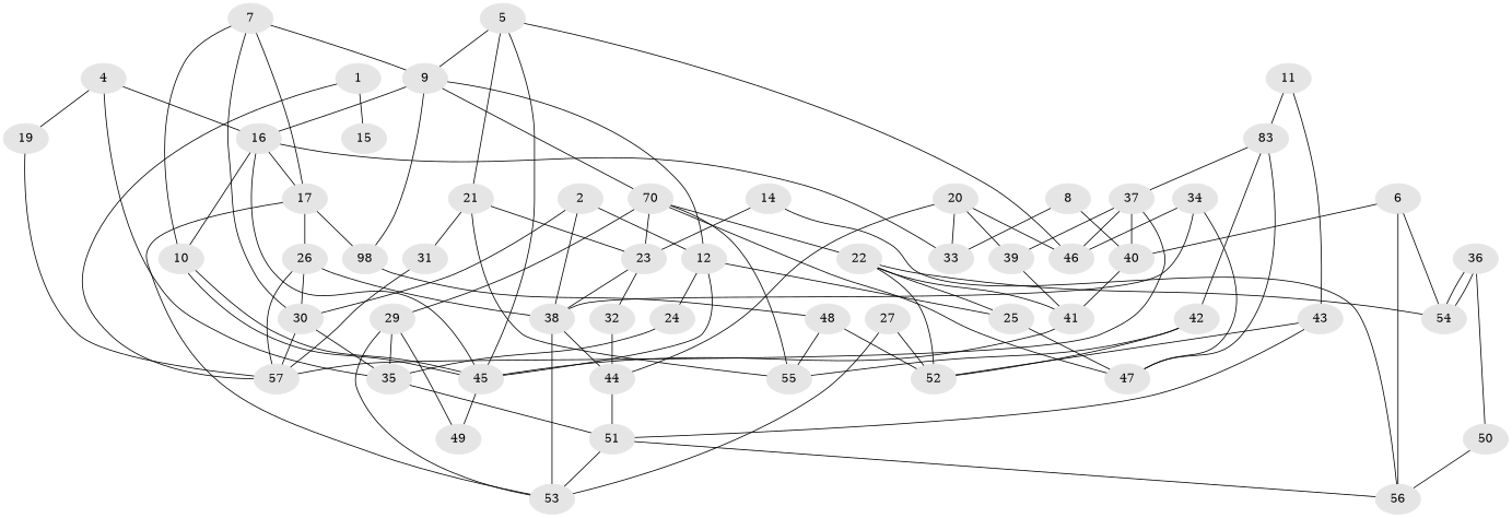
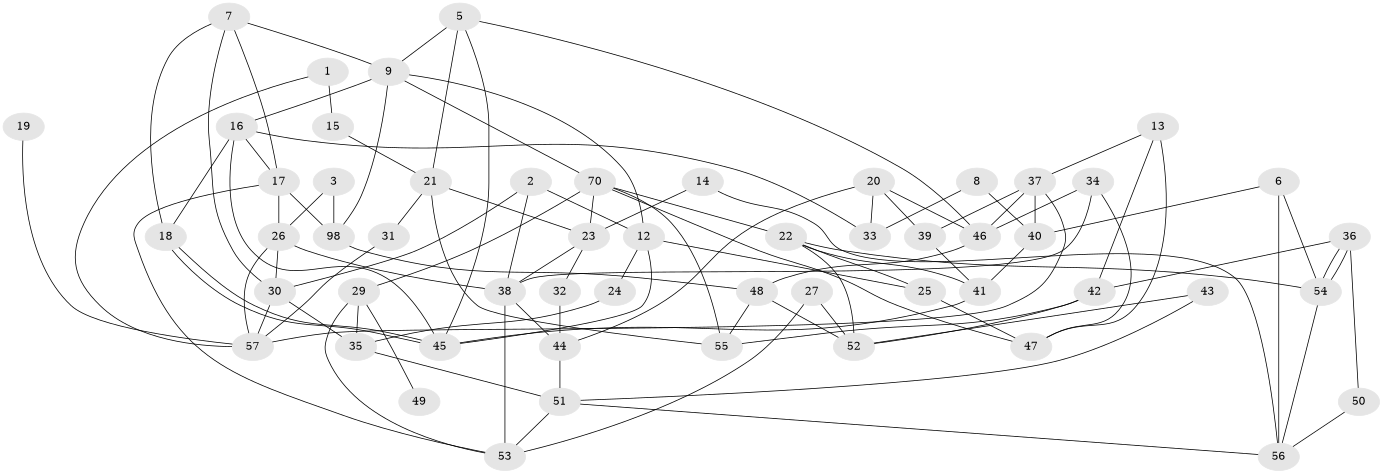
  graph {
    node [color=gray90 style=filled]
    1
    15
    57
    5
    9
    21
    45
    46
    2
    12
    30
    38
    24
    25
    35
    53
    44
+   3
    26
    n20 [label=98]
    48
-   4
    16
    19
    17
-   18 [label=10]
+   18
    33
    51
    n29 [label=70]
    23
    55
    31
    49
    6
    40
    54
    56
    41
    7
    8
    22
    29
    47
    52
    32
-   11
-   13 [label=83]
+   13
    43
    37
    42
    39
    14
    20
    27
    34
    36
    50
    1 -- 15
    1 -- 57
+   15 -- 21
    5 -- 9
    5 -- 21
    5 -- 45
    5 -- 46
    9 -- 12
    9 -- n20
    9 -- 16
    9 -- n29
    21 -- 23
    21 -- 55
    21 -- 31
-   45 -- 49
+   46 -- 48
    2 -- 12
    2 -- 30
    2 -- 38
    12 -- 45
    12 -- 24
    12 -- 25
    30 -- 57
    30 -- 35
    38 -- 53
    38 -- 44
    24 -- 35
    25 -- 47
    35 -- 51
    44 -- 51
+   3 -- 26
+   3 -- n20
    26 -- 57
    26 -- 30
    26 -- 38
    n20 -- 48
    48 -- 55
    48 -- 52
-   4 -- 35
-   4 -- 16
-   4 -- 19
    16 -- 45
    16 -- 17
    16 -- 18
    16 -- 33
    19 -- 57
    17 -- 53
    17 -- 26
    17 -- n20
    18 -- 45
    18 -- 45
    51 -- 53
    51 -- 56
    n29 -- 23
    n29 -- 55
    n29 -- 22
    n29 -- 29
    n29 -- 47
    23 -- 38
    23 -- 32
    31 -- 57
    6 -- 40
    6 -- 54
    6 -- 56
    40 -- 41
+   54 -- 56
    41 -- 45
    7 -- 9
    7 -- 30
    7 -- 17
    7 -- 18
    8 -- 33
    8 -- 40
    22 -- 25
    22 -- 54
    22 -- 41
    22 -- 52
    29 -- 35
    29 -- 53
    29 -- 49
    32 -- 44
-   11 -- 13
-   11 -- 43
    13 -- 47
    13 -- 37
    13 -- 42
    43 -- 51
    43 -- 52
    37 -- 57
    37 -- 46
    37 -- 40
    37 -- 39
    42 -- 55
    42 -- 52
    39 -- 41
    14 -- 23
    14 -- 56
    20 -- 46
    20 -- 44
    20 -- 33
    20 -- 39
    27 -- 53
    27 -- 52
    34 -- 46
    34 -- 38
    34 -- 47
    36 -- 54
    36 -- 54
+   36 -- 42
    36 -- 50
    50 -- 56
  }
